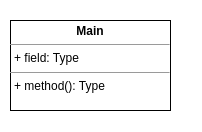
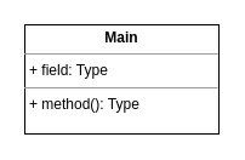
  <mxCell id="0" />
  <mxCell id="1" parent="0" />
- <mxCell id="2" value="&lt;p style=&quot;margin: 0px ; margin-top: 4px ; text-align: center&quot;&gt;&lt;b&gt;Main&lt;/b&gt;&lt;/p&gt;&lt;hr size=&quot;1&quot;&gt;&lt;p style=&quot;margin: 0px ; margin-left: 4px&quot;&gt;+ field: Type&lt;/p&gt;&lt;hr size=&quot;1&quot;&gt;&lt;p style=&quot;margin: 0px ; margin-left: 4px&quot;&gt;+ method(): Type&lt;/p&gt;" style="verticalAlign=top;align=left;overflow=fill;fontSize=12;fontFamily=Helvetica;html=1;" vertex="1" parent="1"><mxGeometry x="10" y="20" width="160" height="90" as="geometry" /></mxCell>
+ <mxCell id="2" value="&lt;p style=&quot;margin: 0px ; margin-top: 4px ; text-align: center&quot;&gt;&lt;b&gt;Main&lt;/b&gt;&lt;/p&gt;&lt;hr size=&quot;1&quot;&gt;&lt;p style=&quot;margin: 0px ; margin-left: 4px&quot;&gt;+ field: Type&lt;/p&gt;&lt;hr size=&quot;1&quot;&gt;&lt;p style=&quot;margin: 0px ; margin-left: 4px&quot;&gt;+ method(): Type&lt;/p&gt;" style="verticalAlign=top;align=left;overflow=fill;fontSize=12;fontFamily=Helvetica;html=1;" vertex="1" parent="1"><mxGeometry x="20" y="20" width="160" height="90" as="geometry" /></mxCell>
